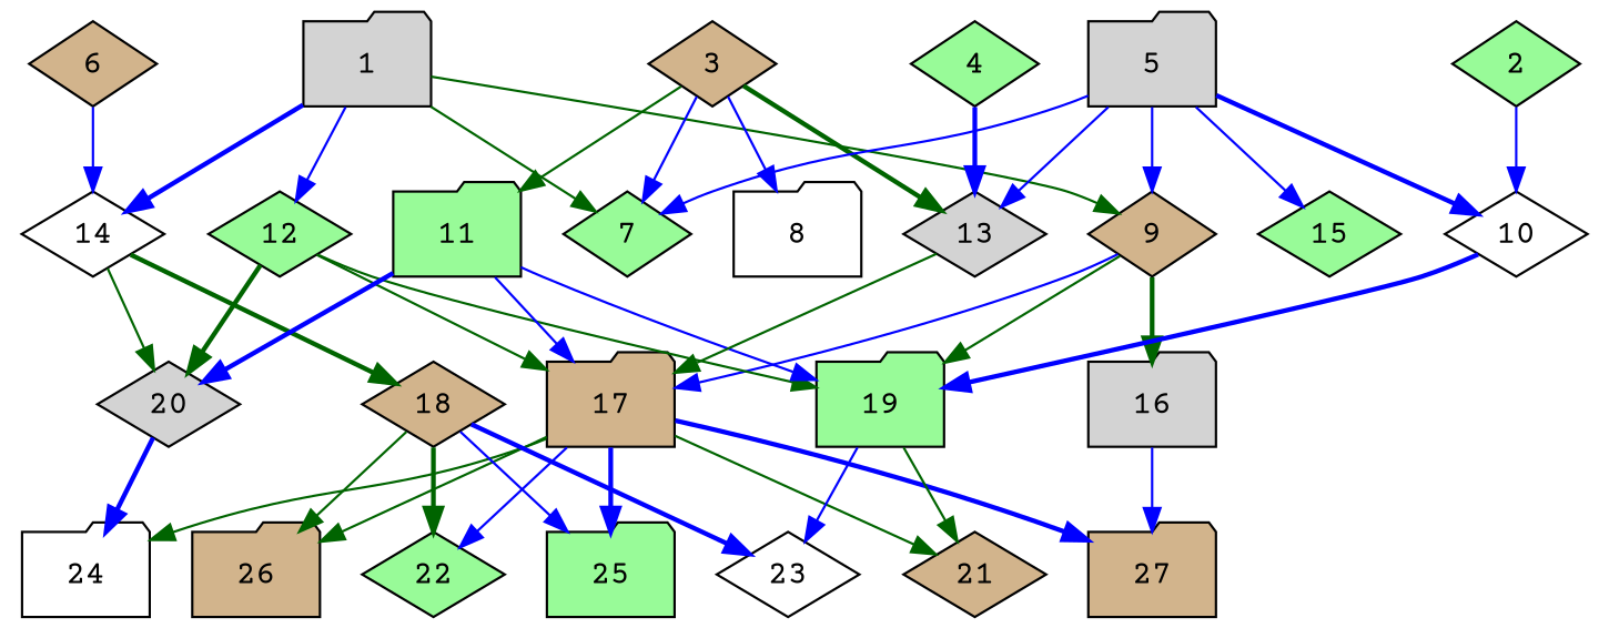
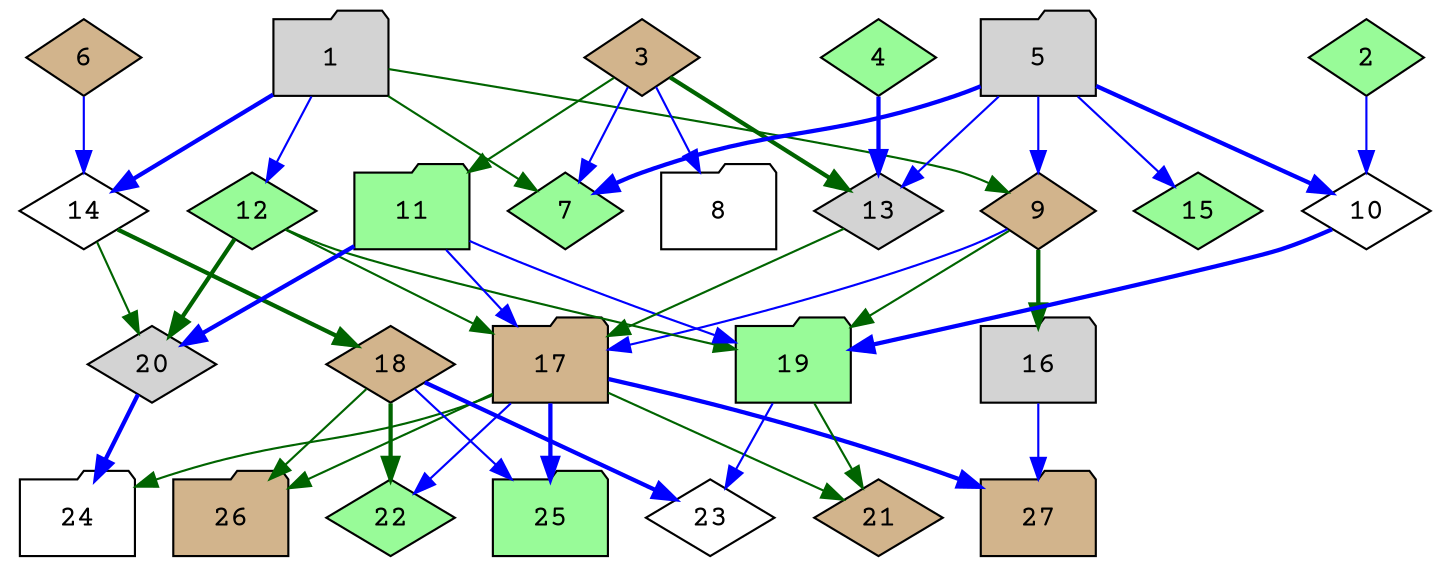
  digraph {
    fontname="Courier Prime"
    node [alpha=0.14 fillcolor=palegreen fontname="Courier Prime" shape=diamond style=filled]
    edge [color=blue fontname="Courier Prime" style=solid]
    1 [alpha=0.08 expect_size=203904520722649216 fillcolor=lightgrey shape=folder]
    7 [alpha=0.16 expect_size=34230785060551268]
    9 [alpha=0.02 expect_size=74189339315142656 fillcolor=tan]
    12 [expect_size=61362175465461121024]
    14 [alpha=0.18 expect_size=177698240064880864 fillcolor=white]
    16 [alpha=0.13 expect_size=112011060378140208 fillcolor=lightgrey shape=folder]
    17 [alpha=0.12 expect_size=3524403465108051 fillcolor=tan shape=folder]
    19 [expect_size=509533472106304 shape=folder]
    20 [alpha=0.04 expect_size=2947565542458505 fillcolor=lightgrey]
    18 [expect_size=157384743856356982784 fillcolor=tan]
    27 [alpha=0.17 expect_size=2596041722102964 fillcolor=tan shape=folder]
    21 [alpha=0.05 expect_size=229888198554264544 fillcolor=tan]
    22 [alpha=0.02 expect_size=13561160805438538]
    24 [expect_size=1068837783096786944 fillcolor=white shape=folder]
    25 [alpha=0.13 expect_size=7756049017375322 shape=folder]
    26 [expect_size=3463715407052800 fillcolor=tan shape=folder]
    23 [alpha=0.02 expect_size=159045140741532128 fillcolor=white]
    2 [alpha=0.06 expect_size=797492867395223552]
    10 [alpha=0.11 expect_size=1417947582853942 fillcolor=white]
    8 [alpha=0.05 expect_size=186331347972964864 fillcolor=white shape=folder]
    3 [alpha=0.04 expect_size=60193762775637426176 fillcolor=tan]
    11 [alpha=0.18 expect_size=218170942710576316416 shape=folder]
    13 [alpha=0.04 expect_size=107758260588642304000 fillcolor=lightgrey]
    4 [alpha=0.19 expect_size=79320632187429]
    5 [expect_size=172518840934457 fillcolor=lightgrey shape=folder]
    15 [alpha=0.10 expect_size=246822187479894851584]
    6 [expect_size=48889754195316441088 fillcolor=tan]
    1 -> 7 [color=darkgreen]
    1 -> 9 [color=darkgreen]
    1 -> 12
    1 -> 14 [style=bold]
    9 -> 16 [color=darkgreen style=bold]
    9 -> 17
    9 -> 19 [color=darkgreen]
    12 -> 17 [color=darkgreen]
    12 -> 19 [color=darkgreen]
    12 -> 20 [color=darkgreen style=bold]
    14 -> 20 [color=darkgreen]
    14 -> 18 [color=darkgreen style=bold]
    16 -> 27
    17 -> 27 [style=bold]
    17 -> 21 [color=darkgreen]
    17 -> 22
    17 -> 24 [color=darkgreen]
    17 -> 25 [style=bold]
    17 -> 26 [color=darkgreen]
    19 -> 21 [color=darkgreen]
    19 -> 23
    20 -> 24 [style=bold]
    18 -> 22 [color=darkgreen style=bold]
    18 -> 25
    18 -> 26 [color=darkgreen]
    18 -> 23 [style=bold]
    2 -> 10
    10 -> 19 [style=bold]
    3 -> 7
    3 -> 8
    3 -> 11 [color=darkgreen]
    3 -> 13 [color=darkgreen style=bold]
    11 -> 17
    11 -> 19
    11 -> 20 [style=bold]
    13 -> 17 [color=darkgreen]
    4 -> 13 [style=bold]
-   5 -> 7
+   5 -> 7 [style=bold]
    5 -> 9
    5 -> 10 [style=bold]
    5 -> 13
    5 -> 15
    6 -> 14
  }
